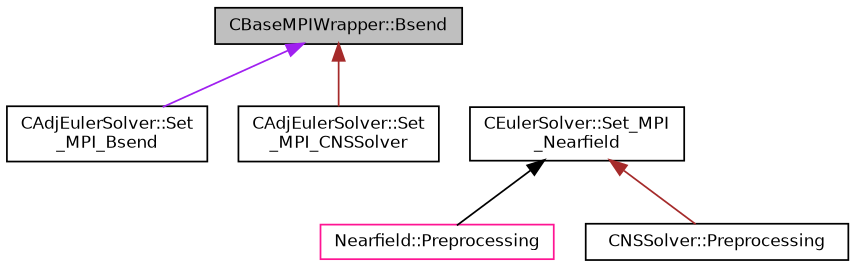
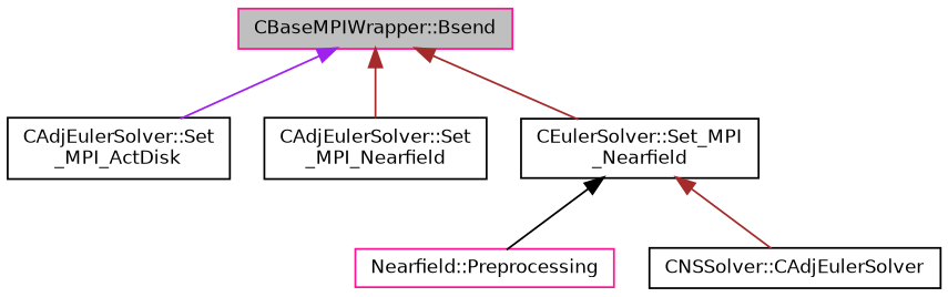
  digraph {
    rankdir=TB
    node [color=black fillcolor=white fontname=Helvetica fontsize=10 shape=record style=filled]
    edge [color=brown dir=back fontname=Helvetica fontsize=10 labelfontname=Helvetica labelfontsize=10 style=solid]
-   n1 [fillcolor=grey75 fontcolor=black height=0.2 label="CBaseMPIWrapper::Bsend" width=0.4]
-   n2 [height=0.2 label="CAdjEulerSolver::Set\l_MPI_Bsend" width=0.4]
-   n3 [height=0.2 label="CAdjEulerSolver::Set\l_MPI_CNSSolver" width=0.4]
+   n1 [color=deeppink fillcolor=grey75 fontcolor=black height=0.2 label="CBaseMPIWrapper::Bsend" width=0.4]
+   n2 [height=0.2 label="CAdjEulerSolver::Set\l_MPI_ActDisk" width=0.4]
+   n3 [height=0.2 label="CAdjEulerSolver::Set\l_MPI_Nearfield" width=0.4]
    n4 [height=0.2 label="CEulerSolver::Set_MPI\l_Nearfield" width=0.4]
    n5 [color=deeppink height=0.2 label="Nearfield::Preprocessing" width=0.4]
-   n6 [height=0.2 label="CNSSolver::Preprocessing" width=0.4]
+   n6 [height=0.2 label="CNSSolver::CAdjEulerSolver" width=0.4]
    n1 -> n2 [color=purple]
    n1 -> n3
+   n1 -> n4
    n4 -> n5 [color=black]
    n4 -> n6
  }
